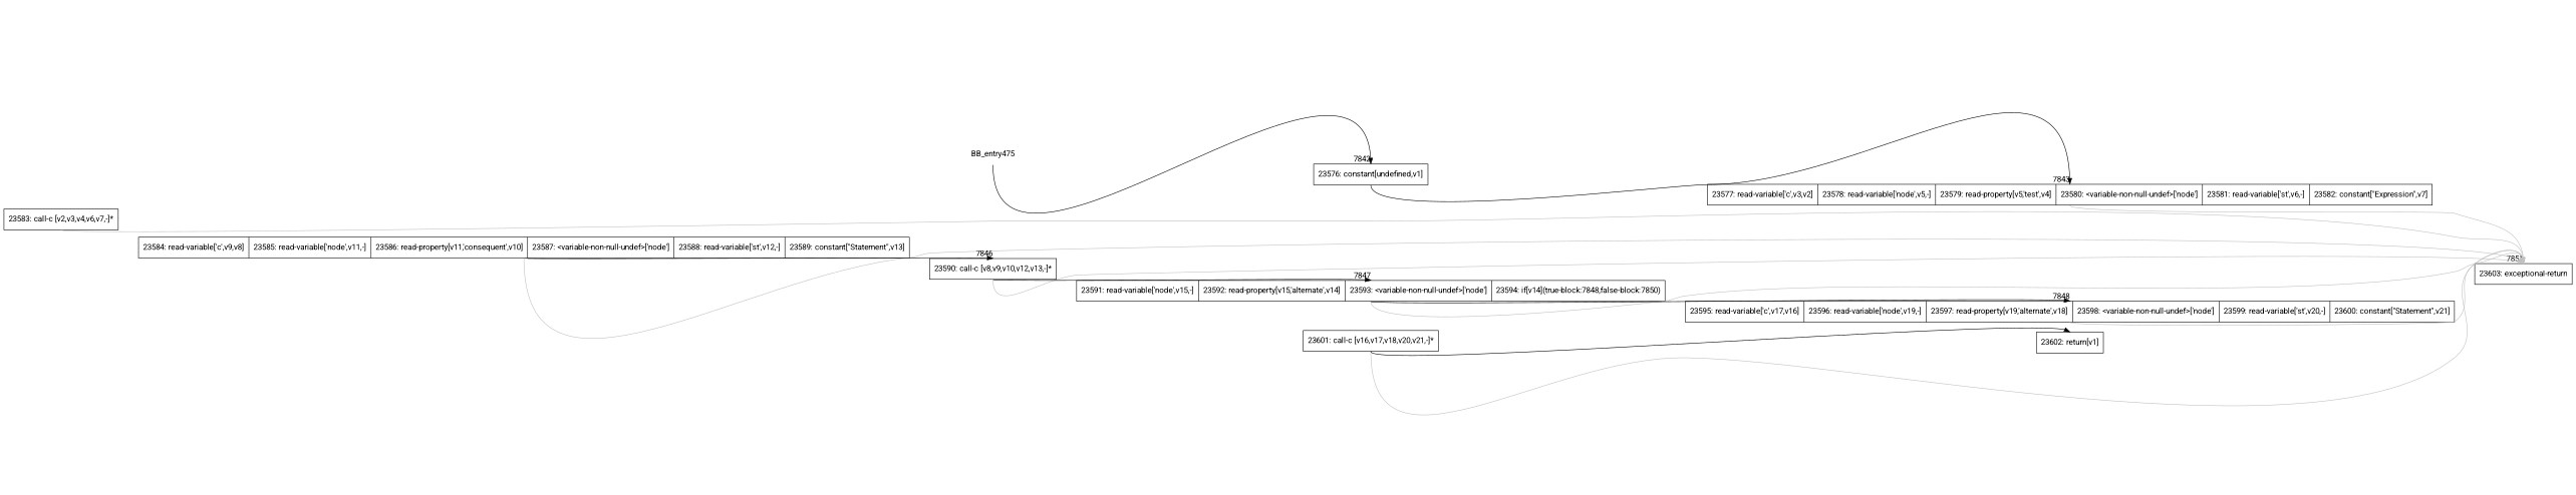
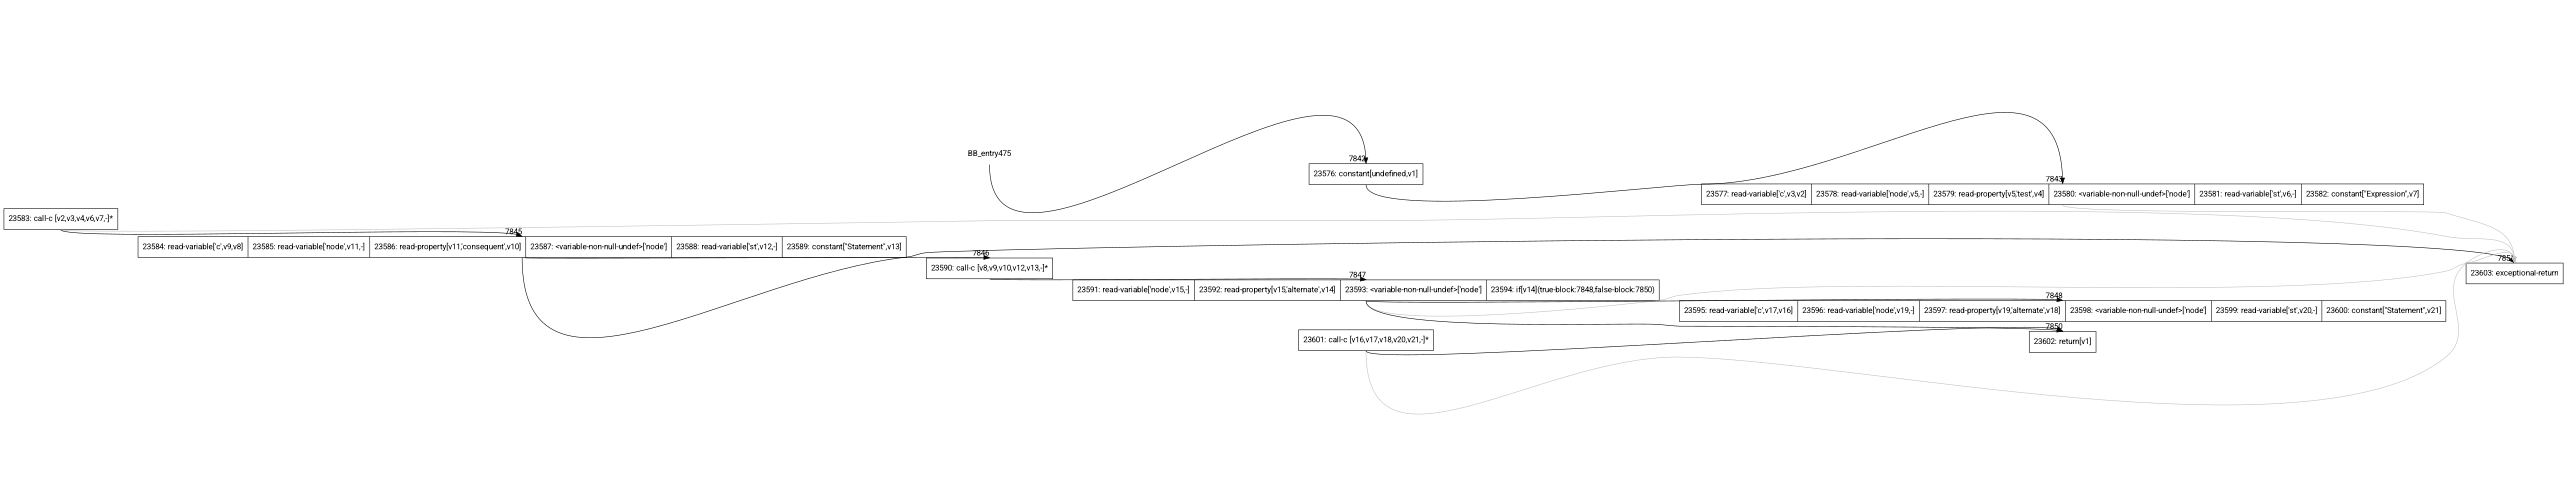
  digraph {
    fontname=Roboto
    rankdir=LR
    node [fontname=Roboto shape=record]
    edge [fontname=Roboto headport=n tailport=s]
    n1 [label=BB_entry475 shape=none]
    n2 [label="{23576: constant[undefined,v1]}"]
    n3 [label="{23577: read-variable['c',v3,v2]|23578: read-variable['node',v5,-]|23579: read-property[v5,'test',v4]|23580: \<variable-non-null-undef\>['node']|23581: read-variable['st',v6,-]|23582: constant[\"Expression\",v7]}"]
    n4 [label="{23603: exceptional-return}"]
    n5 [label="{23583: call-c [v2,v3,v4,v6,v7,-]*}"]
    n6 [label="{23584: read-variable['c',v9,v8]|23585: read-variable['node',v11,-]|23586: read-property[v11,'consequent',v10]|23587: \<variable-non-null-undef\>['node']|23588: read-variable['st',v12,-]|23589: constant[\"Statement\",v13]}"]
    n7 [label="{23590: call-c [v8,v9,v10,v12,v13,-]*}"]
    n8 [label="{23591: read-variable['node',v15,-]|23592: read-property[v15,'alternate',v14]|23593: \<variable-non-null-undef\>['node']|23594: if[v14](true-block:7848,false-block:7850)}"]
    n9 [label="{23595: read-variable['c',v17,v16]|23596: read-variable['node',v19,-]|23597: read-property[v19,'alternate',v18]|23598: \<variable-non-null-undef\>['node']|23599: read-variable['st',v20,-]|23600: constant[\"Statement\",v21]}"]
    n10 [label="{23602: return[v1]}"]
    n11 [label="{23601: call-c [v16,v17,v18,v20,v21,-]*}"]
    n1 -> n2 [headlabel="    7842"]
    n2 -> n3 [headlabel="      7843"]
    n3 -> n4 [color=gray headlabel="      7851"]
    n5 -> n4 [color=gray]
-   n6 -> n4 [color=gray]
+   n5 -> n6 [headlabel="      7845"]
+   n6 -> n4 [color=black]
    n6 -> n7 [headlabel="      7846"]
-   n7 -> n4 [color=gray]
    n7 -> n8 [headlabel="      7847"]
    n8 -> n4 [color=gray]
    n8 -> n9 [headlabel="      7848"]
-   n9 -> n4 [color=gray]
+   n8 -> n10 [headlabel="      7850"]
    n11 -> n4 [color=gray]
    n11 -> n10
  }
